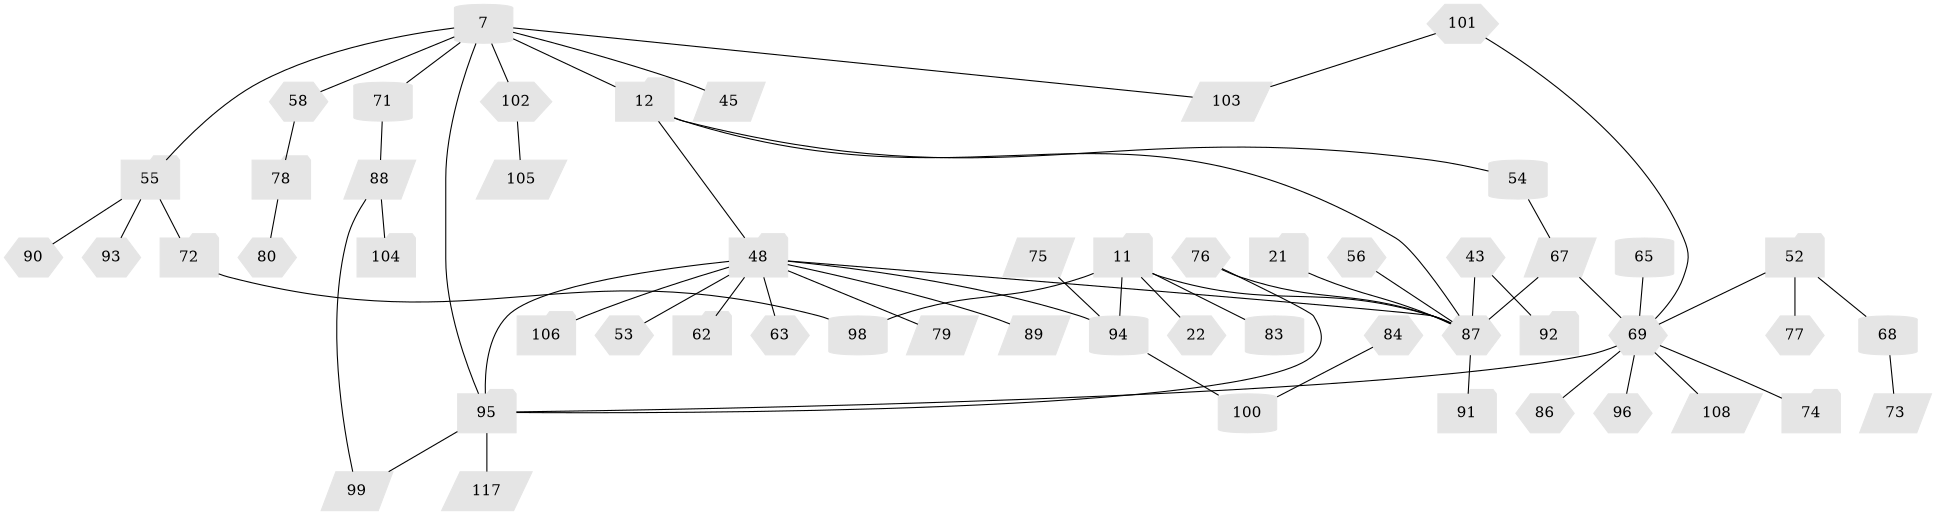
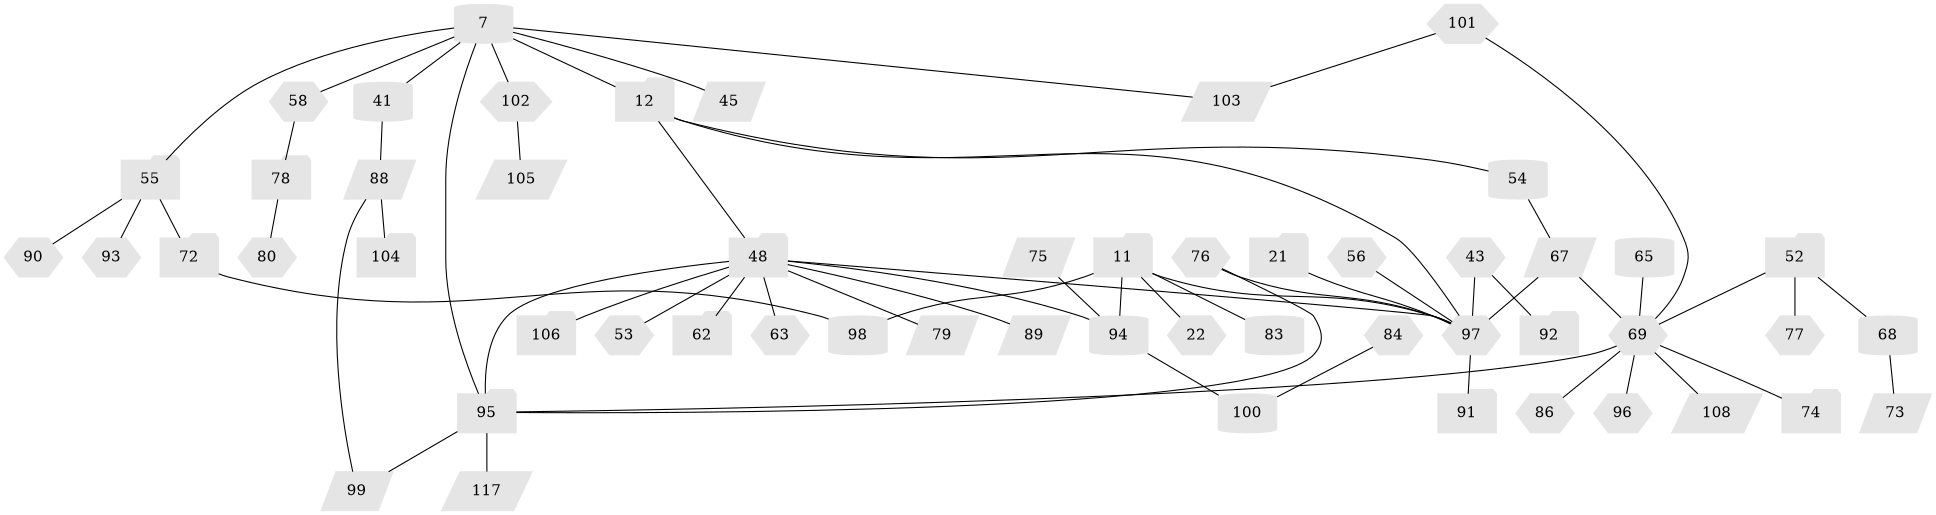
  graph {
    node [color=gray90 shape=hexagon style=filled]
    12 [shape=folder super="+2"]
-   87 [super="+82+46+81"]
+   87 [super="+82+46+81" label=97]
    48 [shape=folder super="+18+19+42+47"]
    54 [shape=cylinder]
    7 [shape=cylinder]
    45 [shape=parallelogram]
    55 [shape=folder super="+27+31+40+49"]
    58
-   71 [shape=cylinder]
+   71 [shape=cylinder label=41]
    95 [shape=folder super="+44+61+64+33"]
    102
    103 [shape=parallelogram super="+37"]
    72 [shape=folder]
    90
    93
    78 [shape=folder]
    88 [shape=parallelogram super="+35+57+85"]
    99 [shape=parallelogram super="+97"]
    n19 [label=117 shape=parallelogram]
    105 [shape=parallelogram]
    11 [shape=folder]
    22
    83 [shape=cylinder]
    94 [shape=cylinder super="+15"]
    98 [shape=cylinder super="+13+24"]
    91 [shape=folder]
    100 [shape=cylinder super="+66"]
    53
    62 [shape=folder]
    63
    79 [shape=parallelogram]
    89 [shape=parallelogram]
    106 [shape=folder]
    67 [shape=parallelogram super="+50+51"]
    69 [super="+8+5+20+41"]
    74 [shape=folder]
    86
    96
    108 [shape=parallelogram super="+29"]
    21 [shape=folder]
    43
    92 [shape=folder]
    52 [shape=folder super="+32+38"]
    68 [shape=cylinder super="+39"]
    77
    73 [shape=parallelogram]
    56
    80
    65 [shape=cylinder]
    104 [shape=folder]
    75 [shape=parallelogram]
    76
    84
    101
    12 -- 87
    12 -- 48
    12 -- 54
    87 -- 91
    48 -- 87
    48 -- 95
    48 -- 94
    48 -- 53
    48 -- 62
    48 -- 63
    48 -- 79
    48 -- 89
    48 -- 106
    54 -- 67
    7 -- 12 [weight=2]
    7 -- 45
    7 -- 55
    7 -- 58
    7 -- 71
    7 -- 95 [weight=2]
    7 -- 102
    7 -- 103
    55 -- 72
    55 -- 90
    55 -- 93
    58 -- 78
    71 -- 88
    95 -- 99
    95 -- n19
    102 -- 105
    72 -- 98
    78 -- 80
    88 -- 99
    88 -- 104
    11 -- 87
    11 -- 22
    11 -- 83
    11 -- 94 [weight=2]
    11 -- 98
    94 -- 100
    67 -- 87 [weight=2]
    67 -- 69
    69 -- 95 [weight=2]
    69 -- 74
    69 -- 86
    69 -- 96
    69 -- 108
    21 -- 87
    43 -- 87
    43 -- 92
    52 -- 69
    52 -- 68
    52 -- 77
    68 -- 73
    56 -- 87
    65 -- 69
    75 -- 94
    76 -- 87
    76 -- 95
    84 -- 100
    101 -- 103
    101 -- 69
  }
